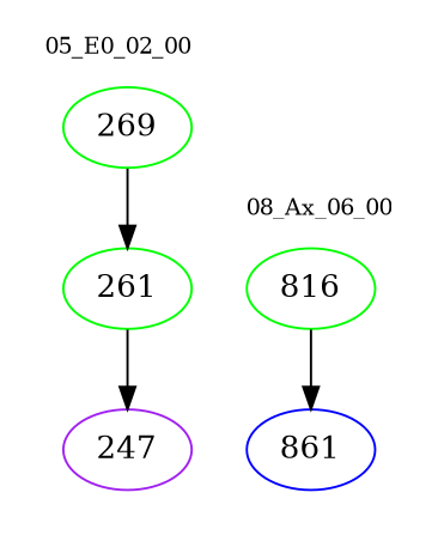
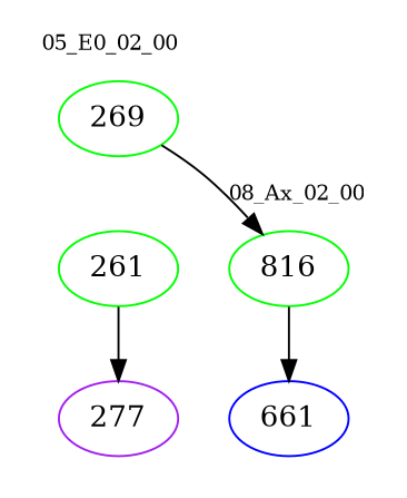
  digraph {
    node [color=green]
    edge [color=black]
    n1 [label=816]
-   n2 [color=blue label=861]
+   n2 [color=blue label=661]
    n3 [label=269]
    n4 [label=261]
-   n5 [color=purple label=247]
+   n5 [color=purple label=277]
    subgraph cluster_1 {
      color=white
      fontsize=10
-     label="08_Ax_06_00"
+     label="08_Ax_02_00"
      n1
      n2
    }
    subgraph cluster_2 {
      color=white
      fontsize=10
      label="05_E0_02_00"
      n3
      n4
      n5
    }
    n1 -> n2
-   n3 -> n4
+   n3 -> n1
    n4 -> n5
  }
